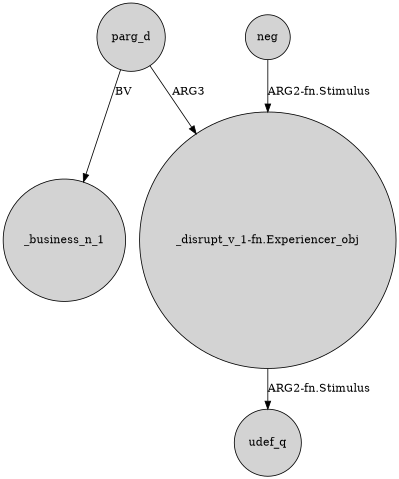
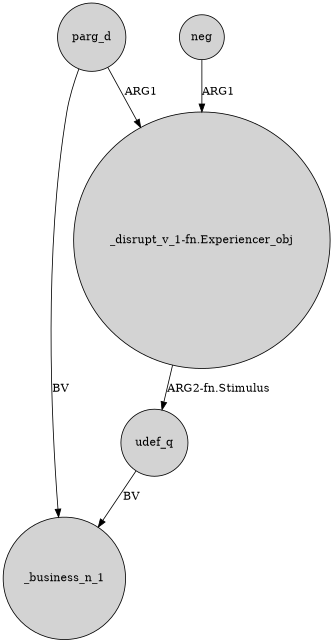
  digraph {
    node [shape=circle style=filled]
    parg_d
    "_disrupt_v_1-fn.Experiencer_obj"
    _business_n_1
    udef_q
    neg
-   parg_d -> "_disrupt_v_1-fn.Experiencer_obj" [label=ARG3]
+   parg_d -> "_disrupt_v_1-fn.Experiencer_obj" [label=ARG1]
    parg_d -> _business_n_1 [label=BV]
    "_disrupt_v_1-fn.Experiencer_obj" -> udef_q [label="ARG2-fn.Stimulus"]
-   neg -> "_disrupt_v_1-fn.Experiencer_obj" [label="ARG2-fn.Stimulus"]
+   udef_q -> _business_n_1 [label=BV]
+   neg -> "_disrupt_v_1-fn.Experiencer_obj" [label=ARG1]
  }
